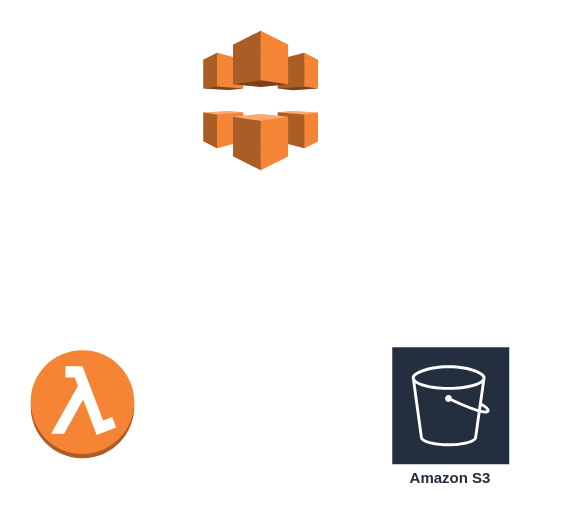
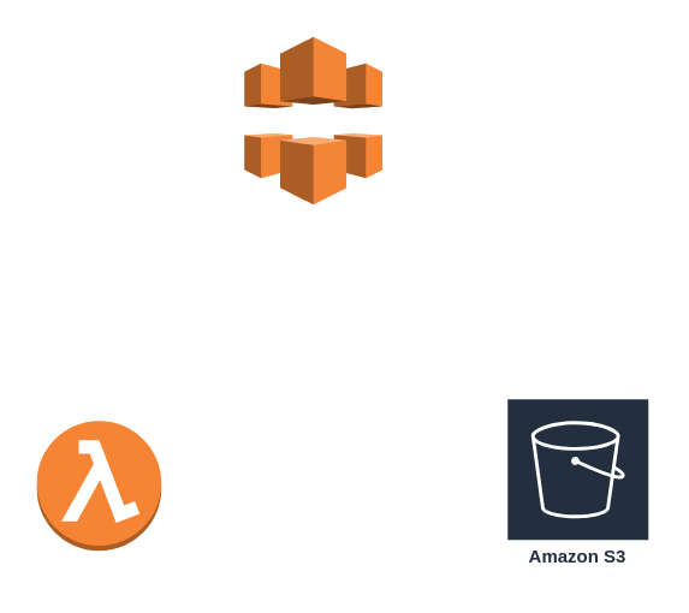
  <mxCell id="0" />
  <mxCell id="1" parent="0" />
  <mxCell id="2" value="" style="outlineConnect=0;dashed=0;verticalLabelPosition=bottom;verticalAlign=top;align=center;html=1;shape=mxgraph.aws3.lambda_function;fillColor=#F58534;gradientColor=none;" vertex="1" parent="1"><mxGeometry x="20" y="233" width="69" height="72" as="geometry" /></mxCell>
- <mxCell id="3" value="Amazon S3" style="sketch=0;outlineConnect=0;fontColor=#232F3E;gradientColor=none;strokeColor=#ffffff;fillColor=#232F3E;dashed=0;verticalLabelPosition=middle;verticalAlign=bottom;align=center;html=1;whiteSpace=wrap;fontSize=10;fontStyle=1;spacing=3;shape=mxgraph.aws4.productIcon;prIcon=mxgraph.aws4.s3;" vertex="1" parent="1"><mxGeometry x="260" y="230" width="80" height="98" as="geometry" /></mxCell>
+ <mxCell id="3" value="Amazon S3" style="sketch=0;outlineConnect=0;fontColor=#232F3E;gradientColor=none;strokeColor=#ffffff;fillColor=#232F3E;dashed=0;verticalLabelPosition=middle;verticalAlign=bottom;align=center;html=1;whiteSpace=wrap;fontSize=10;fontStyle=1;spacing=3;shape=mxgraph.aws4.productIcon;prIcon=mxgraph.aws4.s3;" vertex="1" parent="1"><mxGeometry x="280" y="220" width="80" height="98" as="geometry" /></mxCell>
  <mxCell id="4" value="" style="outlineConnect=0;dashed=0;verticalLabelPosition=bottom;verticalAlign=top;align=center;html=1;shape=mxgraph.aws3.cloudfront;fillColor=#F58536;gradientColor=none;" vertex="1" parent="1"><mxGeometry x="135" y="20" width="76.5" height="93" as="geometry" /></mxCell>
